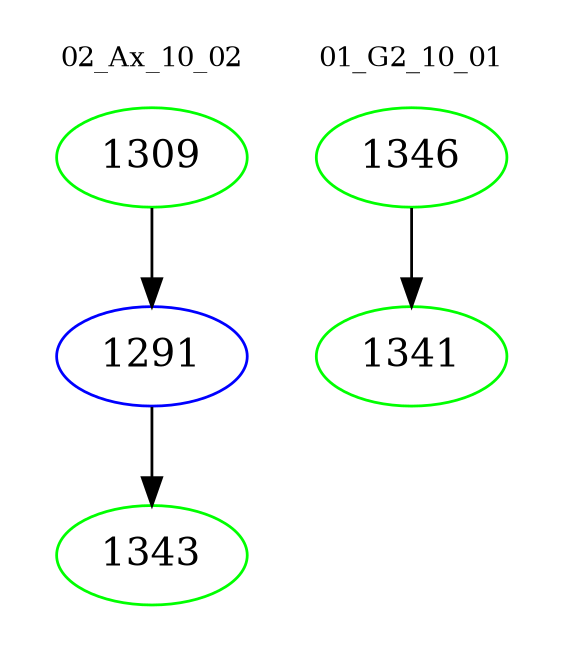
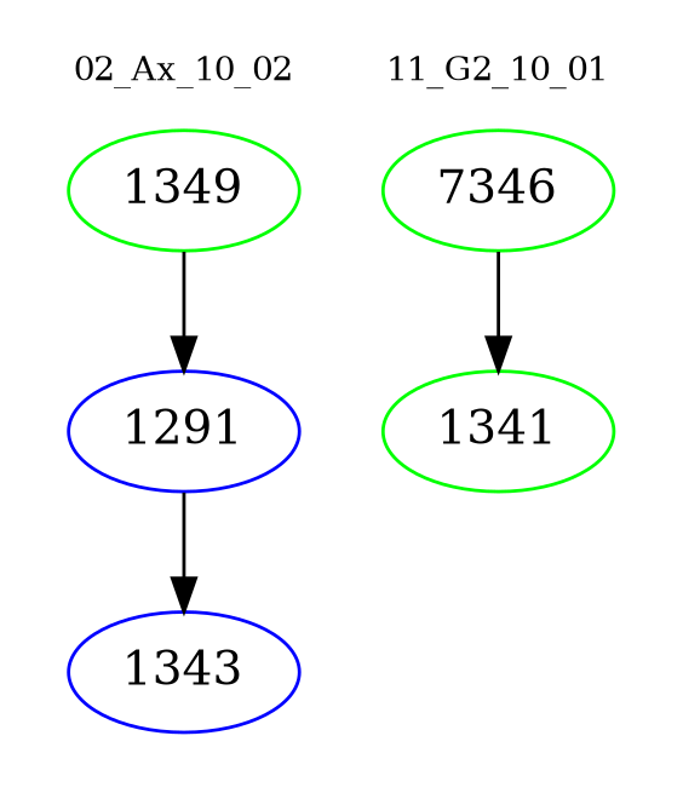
  digraph {
    node [color=green]
    edge [color=black]
-   n1 [label=1309]
+   n1 [label=1349]
    n2 [color=blue label=1291]
-   n3 [label=1343]
-   n4 [label=1346]
+   n3 [color=blue label=1343]
+   n4 [label=7346]
    n5 [label=1341]
    subgraph cluster_1 {
      color=white
      fontsize=10
      label="02_Ax_10_02"
      n1
      n2
      n3
    }
    subgraph cluster_2 {
      color=white
      fontsize=10
-     label="01_G2_10_01"
+     label="11_G2_10_01"
      n4
      n5
    }
    n1 -> n2
    n2 -> n3
    n4 -> n5
  }
